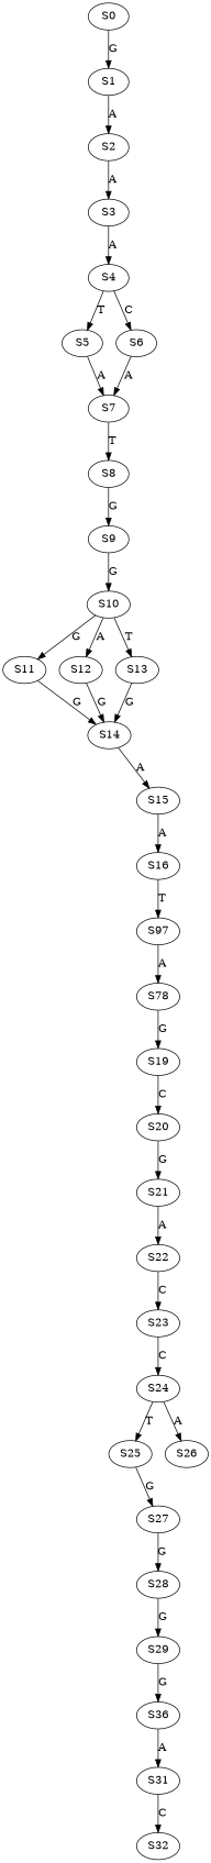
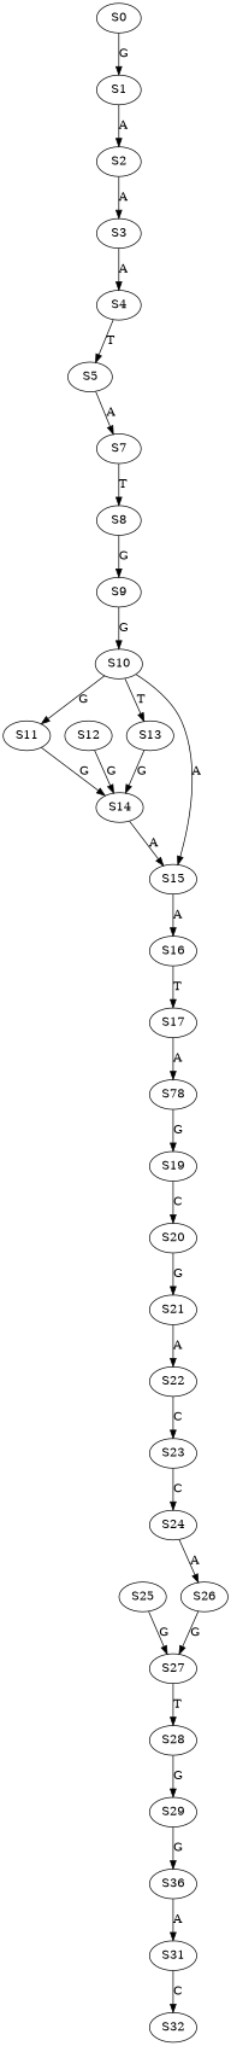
  strict digraph {
    S0
    S1
    S2
    S3
    S4
    S5
-   S6
    S7
    S8
    S9
    S10
    S11
    S12
    S13
    S14
    S15
    S16
-   S17 [label=S97]
+   S17
    n19 [label=S78]
    S19
    S20
    S21
    S22
    S23
    S24
    S25
    S26
    S27
    S28
    S29
    n31 [label=S36]
    S31
    S32
    S0 -> S1 [label=G]
    S1 -> S2 [label=A]
    S2 -> S3 [label=A]
    S3 -> S4 [label=A]
    S4 -> S5 [label=T]
-   S4 -> S6 [label=C]
    S5 -> S7 [label=A]
-   S6 -> S7 [label=A]
    S7 -> S8 [label=T]
    S8 -> S9 [label=G]
    S9 -> S10 [label=G]
    S10 -> S11 [label=G]
-   S10 -> S12 [label=A]
+   S10 -> S15 [label=A]
    S10 -> S13 [label=T]
    S11 -> S14 [label=G]
    S12 -> S14 [label=G]
    S13 -> S14 [label=G]
    S14 -> S15 [label=A]
    S15 -> S16 [label=A]
    S16 -> S17 [label=T]
    S17 -> n19 [label=A]
    n19 -> S19 [label=G]
    S19 -> S20 [label=C]
    S20 -> S21 [label=G]
    S21 -> S22 [label=A]
    S22 -> S23 [label=C]
    S23 -> S24 [label=C]
-   S24 -> S25 [label=T]
    S24 -> S26 [label=A]
    S25 -> S27 [label=G]
-   S27 -> S28 [label=G]
+   S26 -> S27 [label=G]
+   S27 -> S28 [label=T]
    S28 -> S29 [label=G]
    S29 -> n31 [label=G]
    n31 -> S31 [label=A]
    S31 -> S32 [label=C]
  }
